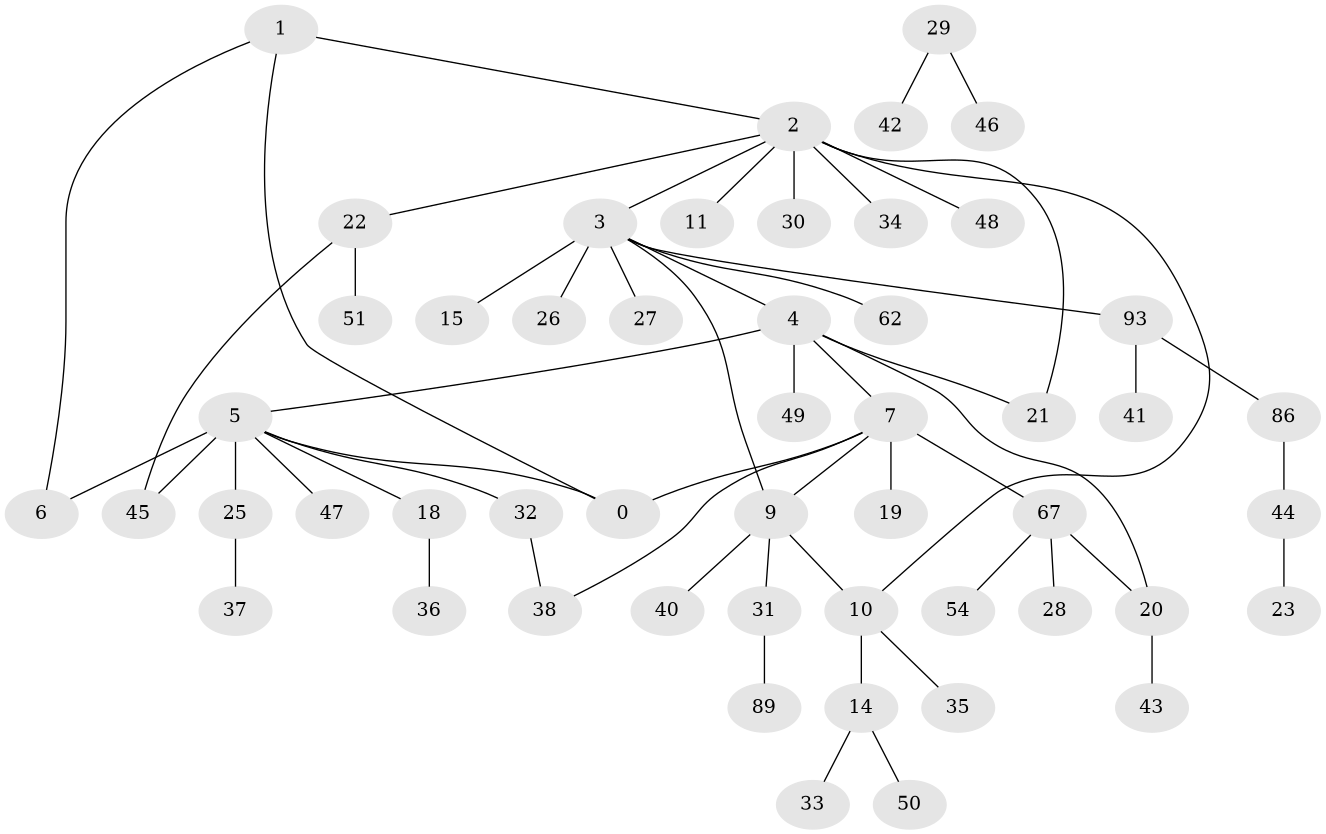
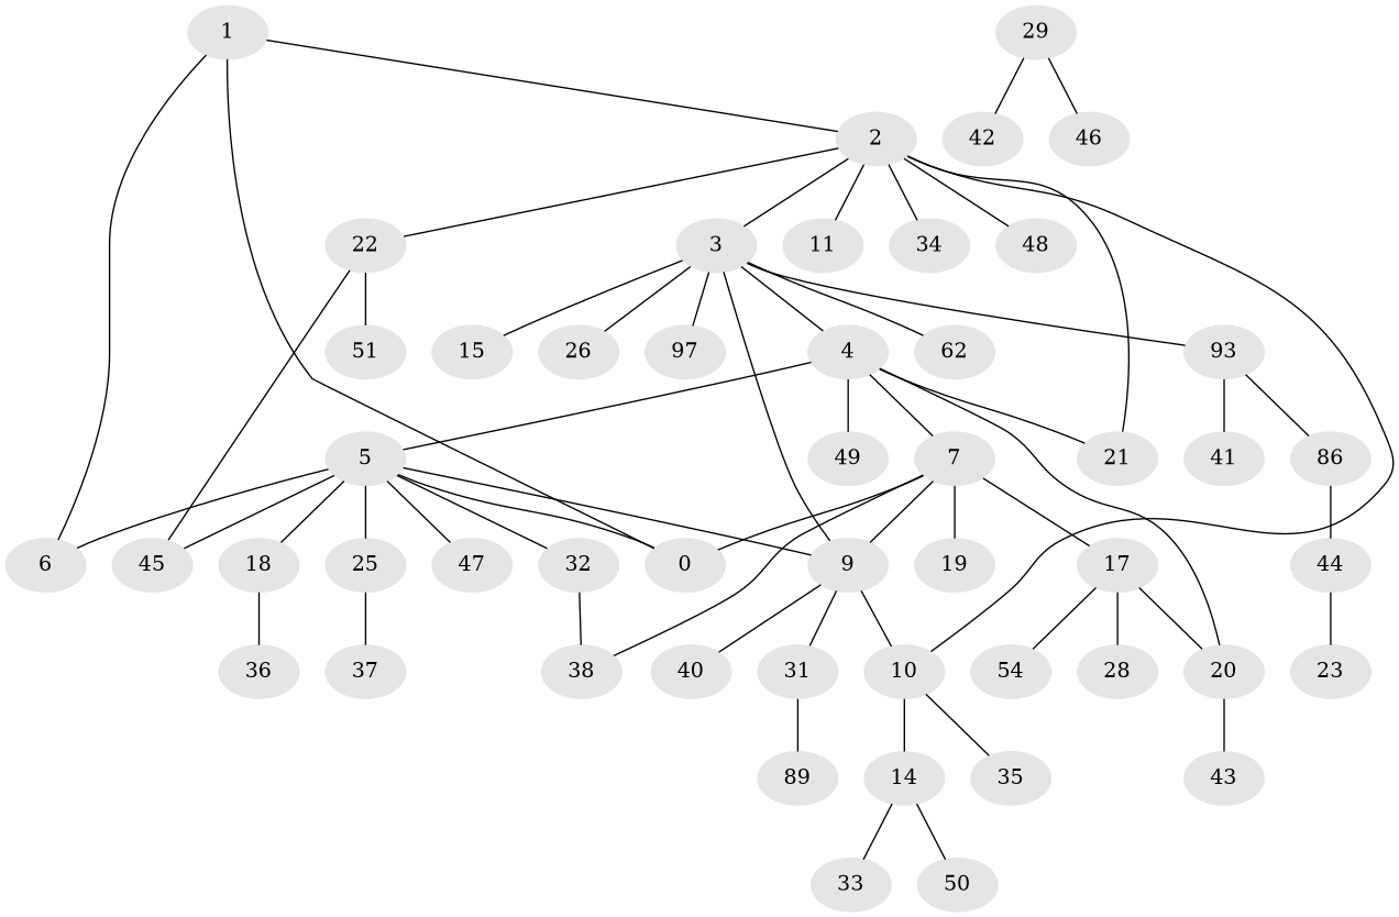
  graph {
    node [color=gray90 style=filled]
    1
    2
    6
    n4 [label=0]
    3
    10
    11
    21
    22
-   30
    34
    48
    4
    9
    n15 [label=62]
    n16 [label=93]
    15
    26
-   27
+   27 [label=97]
    14
    35
    45
    51
    5
    7
    20
    49
    31
    40
    n30 [label=86]
    41
    18
    25
    32
    47
-   17 [label=67]
+   17
    19
    38
    43
    36
    37
    n42 [label=54]
    28
    n44 [label=89]
    33
    50
    44
    23
    29
    42
    46
    1 -- 2
    1 -- 6
    1 -- n4
    2 -- 3
    2 -- 10
    2 -- 11
    2 -- 21
    2 -- 22
-   2 -- 30
    2 -- 34
    2 -- 48
    3 -- 4
    3 -- 9
    3 -- n15
    3 -- n16
    3 -- 15
    3 -- 26
    3 -- 27
    10 -- 14
    10 -- 35
    22 -- 45
    22 -- 51
    4 -- 21
    4 -- 5
    4 -- 7
    4 -- 20
    4 -- 49
    9 -- 10
    9 -- 31
    9 -- 40
    n16 -- n30
    n16 -- 41
    14 -- 33
    14 -- 50
    5 -- 6
    5 -- n4
+   5 -- 9
    5 -- 45
    5 -- 18
    5 -- 25
    5 -- 32
    5 -- 47
    7 -- n4
    7 -- 9
    7 -- 17
    7 -- 19
    7 -- 38
    20 -- 43
    31 -- n44
    n30 -- 44
    18 -- 36
    25 -- 37
    32 -- 38
    17 -- 20
    17 -- n42
    17 -- 28
    44 -- 23
    29 -- 42
    29 -- 46
  }
